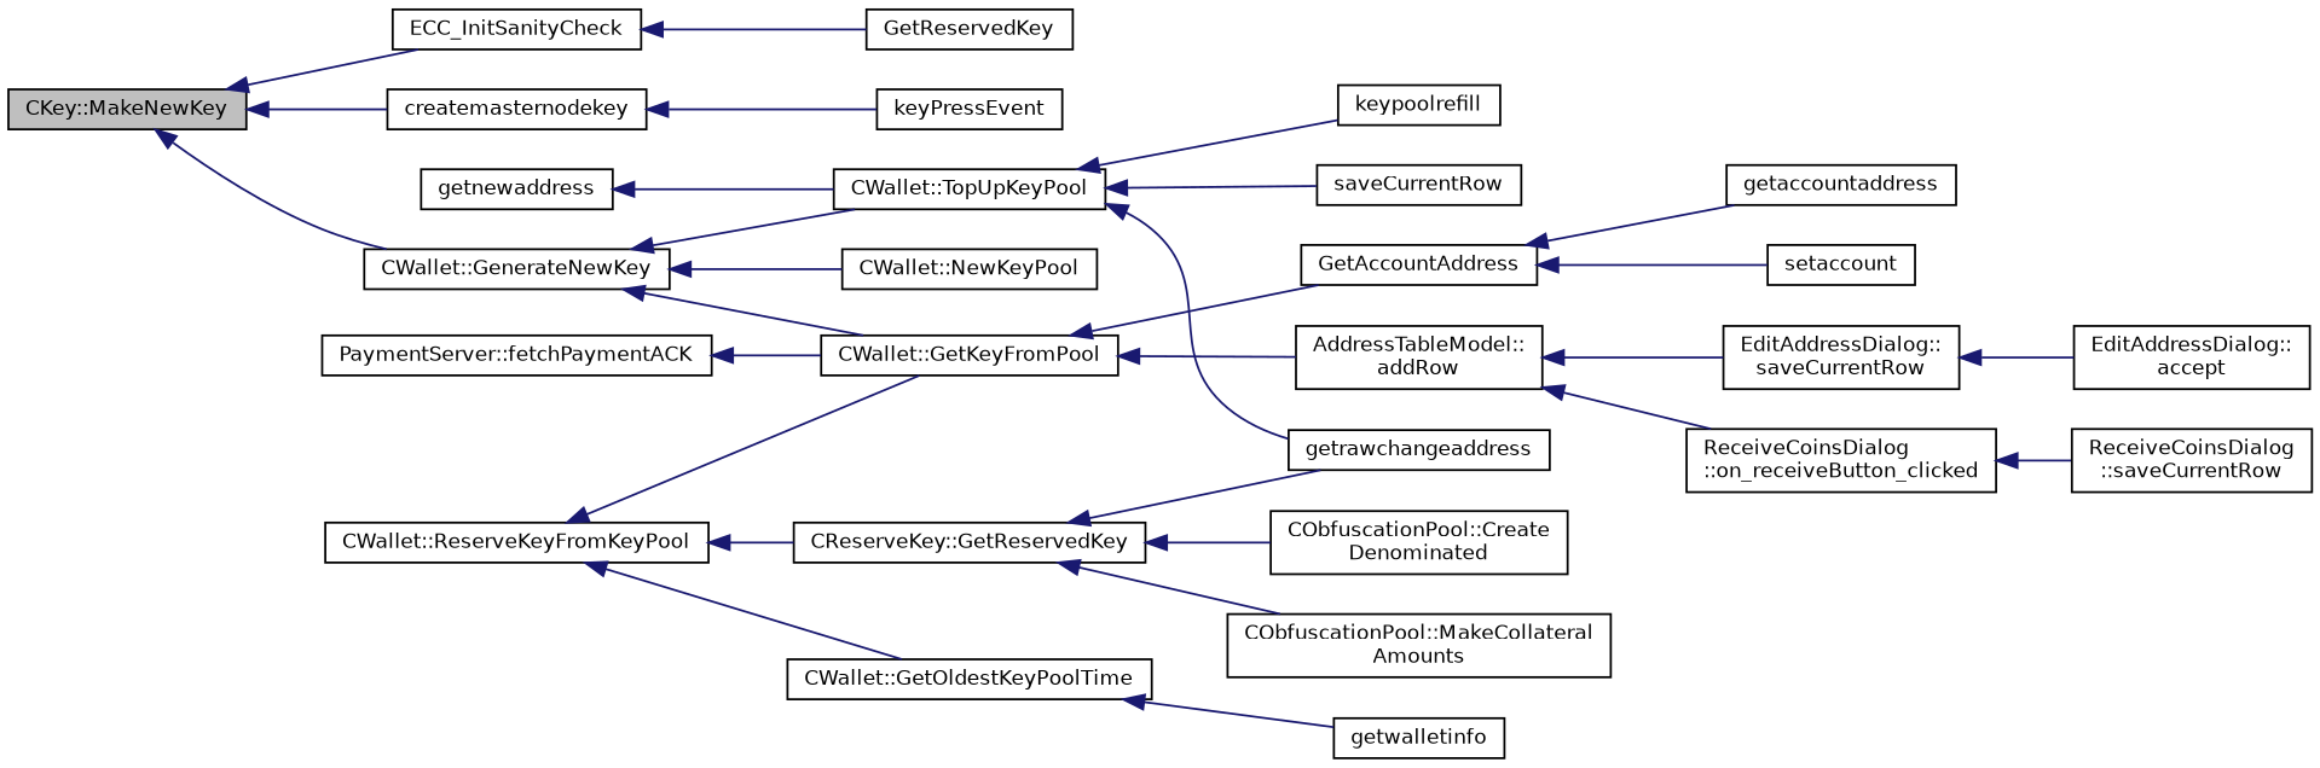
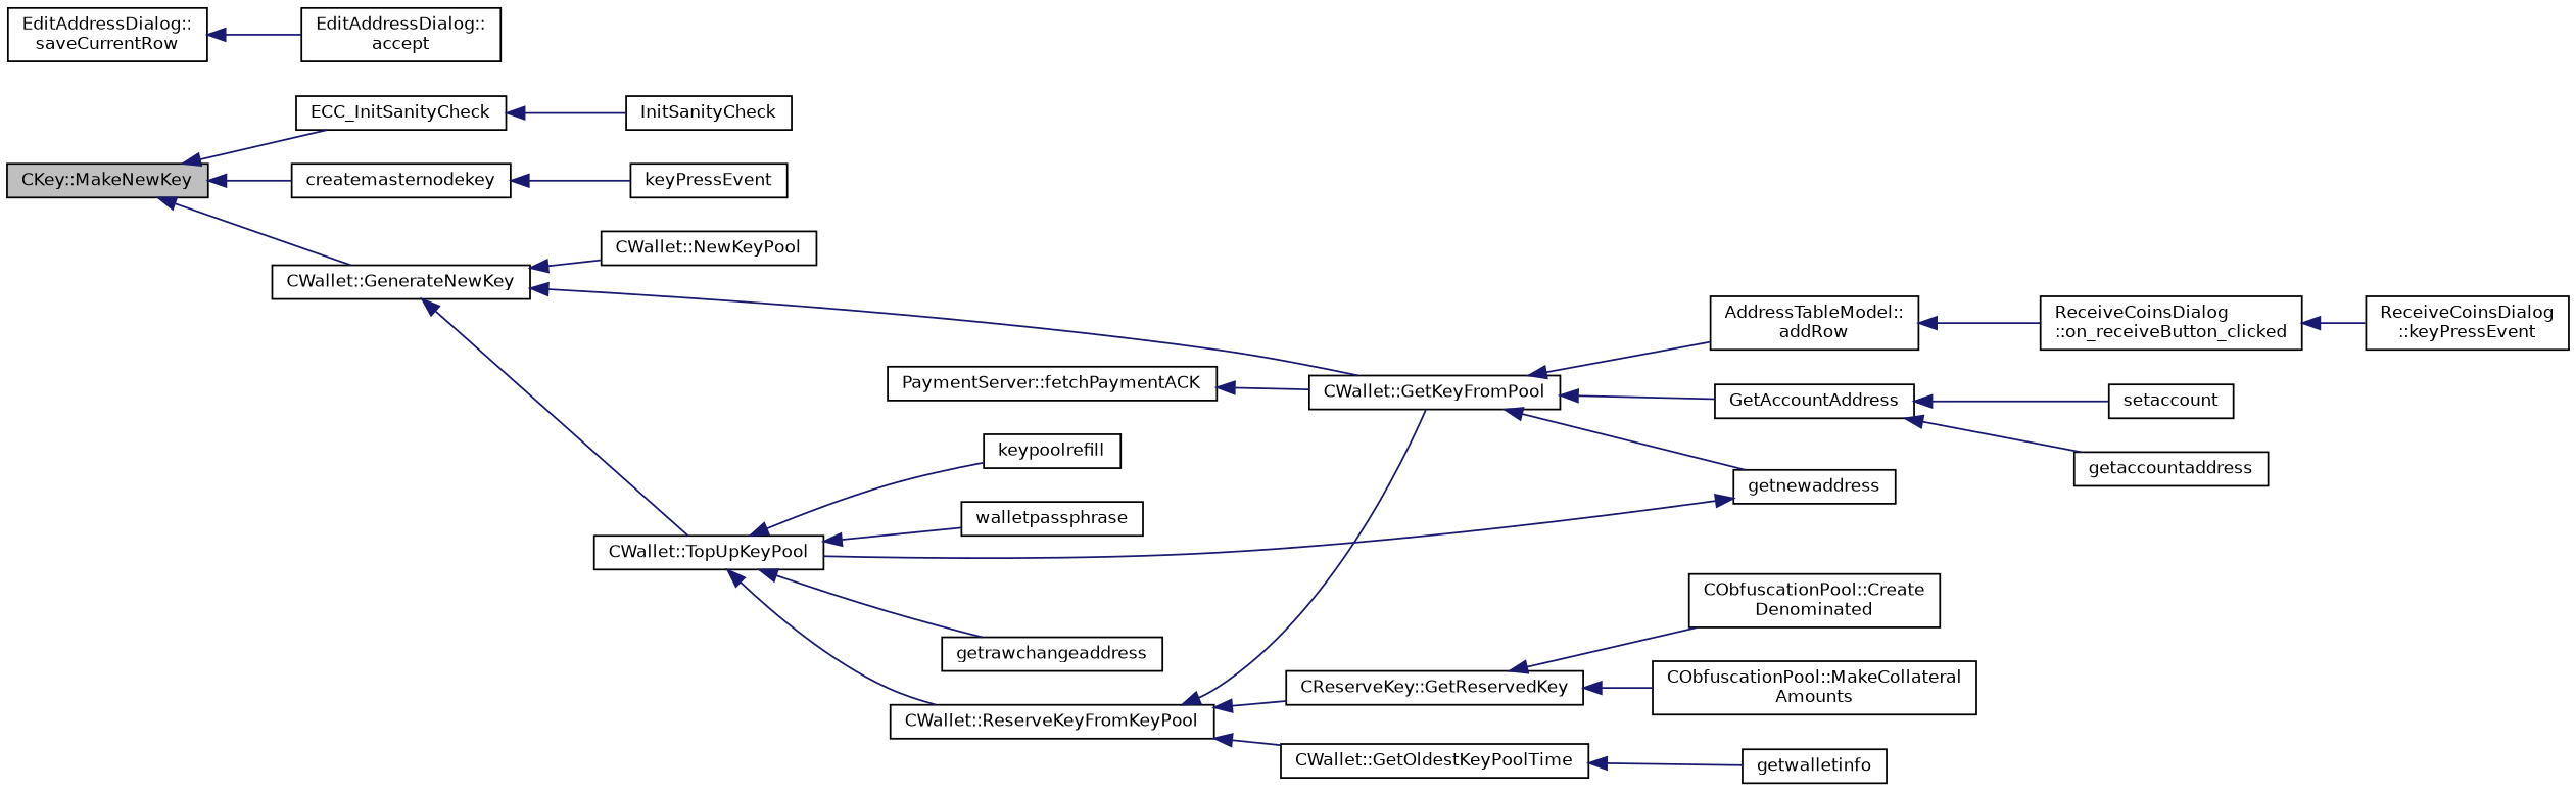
  digraph {
    rankdir=LR
    node [color=black fillcolor=white fontname=Helvetica fontsize=10 shape=record style=filled]
    edge [color=midnightblue dir=back fontname=Helvetica fontsize=10 labelfontname=Helvetica labelfontsize=10 style=solid]
    n1 [fillcolor=grey75 fontcolor=black height=0.2 label="CKey::MakeNewKey" width=0.4]
    n2 [height=0.2 label=ECC_InitSanityCheck width=0.4]
    n3 [height=0.2 label=createmasternodekey width=0.4]
    n4 [height=0.2 label="CWallet::GenerateNewKey" width=0.4]
-   n5 [height=0.2 label=GetReservedKey width=0.4]
+   n5 [height=0.2 label=InitSanityCheck width=0.4]
    n6 [height=0.2 label=keyPressEvent width=0.4]
    n7 [height=0.2 label="CWallet::NewKeyPool" width=0.4]
    n8 [height=0.2 label="CWallet::TopUpKeyPool" width=0.4]
    n9 [height=0.2 label="CWallet::GetKeyFromPool" width=0.4]
    n10 [height=0.2 label=getrawchangeaddress width=0.4]
    n11 [height=0.2 label=keypoolrefill width=0.4]
-   n12 [height=0.2 label=saveCurrentRow width=0.4]
+   n12 [height=0.2 label=walletpassphrase width=0.4]
    n13 [height=0.2 label="CWallet::ReserveKeyFromKeyPool" width=0.4]
    n14 [height=0.2 label=getnewaddress width=0.4]
    n15 [height=0.2 label="AddressTableModel::\laddRow" width=0.4]
    n16 [height=0.2 label=GetAccountAddress width=0.4]
    n17 [height=0.2 label="CWallet::GetOldestKeyPoolTime" width=0.4]
    n18 [height=0.2 label="CReserveKey::GetReservedKey" width=0.4]
    n19 [height=0.2 label=getwalletinfo width=0.4]
    n20 [height=0.2 label="CObfuscationPool::MakeCollateral\lAmounts" width=0.4]
    n21 [height=0.2 label="CObfuscationPool::Create\lDenominated" width=0.4]
    n22 [height=0.2 label="EditAddressDialog::\lsaveCurrentRow" width=0.4]
    n23 [height=0.2 label="ReceiveCoinsDialog\l::on_receiveButton_clicked" width=0.4]
    n24 [height=0.2 label="PaymentServer::fetchPaymentACK" width=0.4]
    n25 [height=0.2 label=getaccountaddress width=0.4]
    n26 [height=0.2 label=setaccount width=0.4]
    n27 [height=0.2 label="EditAddressDialog::\laccept" width=0.4]
-   n28 [height=0.2 label="ReceiveCoinsDialog\l::saveCurrentRow" width=0.4]
+   n28 [height=0.2 label="ReceiveCoinsDialog\l::keyPressEvent" width=0.4]
    n1 -> n2
    n1 -> n3
    n1 -> n4
    n2 -> n5
    n3 -> n6
    n4 -> n7
    n4 -> n8
    n4 -> n9
    n8 -> n10
    n8 -> n11
    n8 -> n12
+   n8 -> n13
+   n9 -> n14
    n9 -> n15
    n9 -> n16
    n13 -> n9
    n13 -> n17
    n13 -> n18
    n14 -> n8
-   n15 -> n22
    n15 -> n23
    n16 -> n25
    n16 -> n26
    n17 -> n19
-   n18 -> n10
    n18 -> n20
    n18 -> n21
    n22 -> n27
    n23 -> n28
    n24 -> n9
  }
